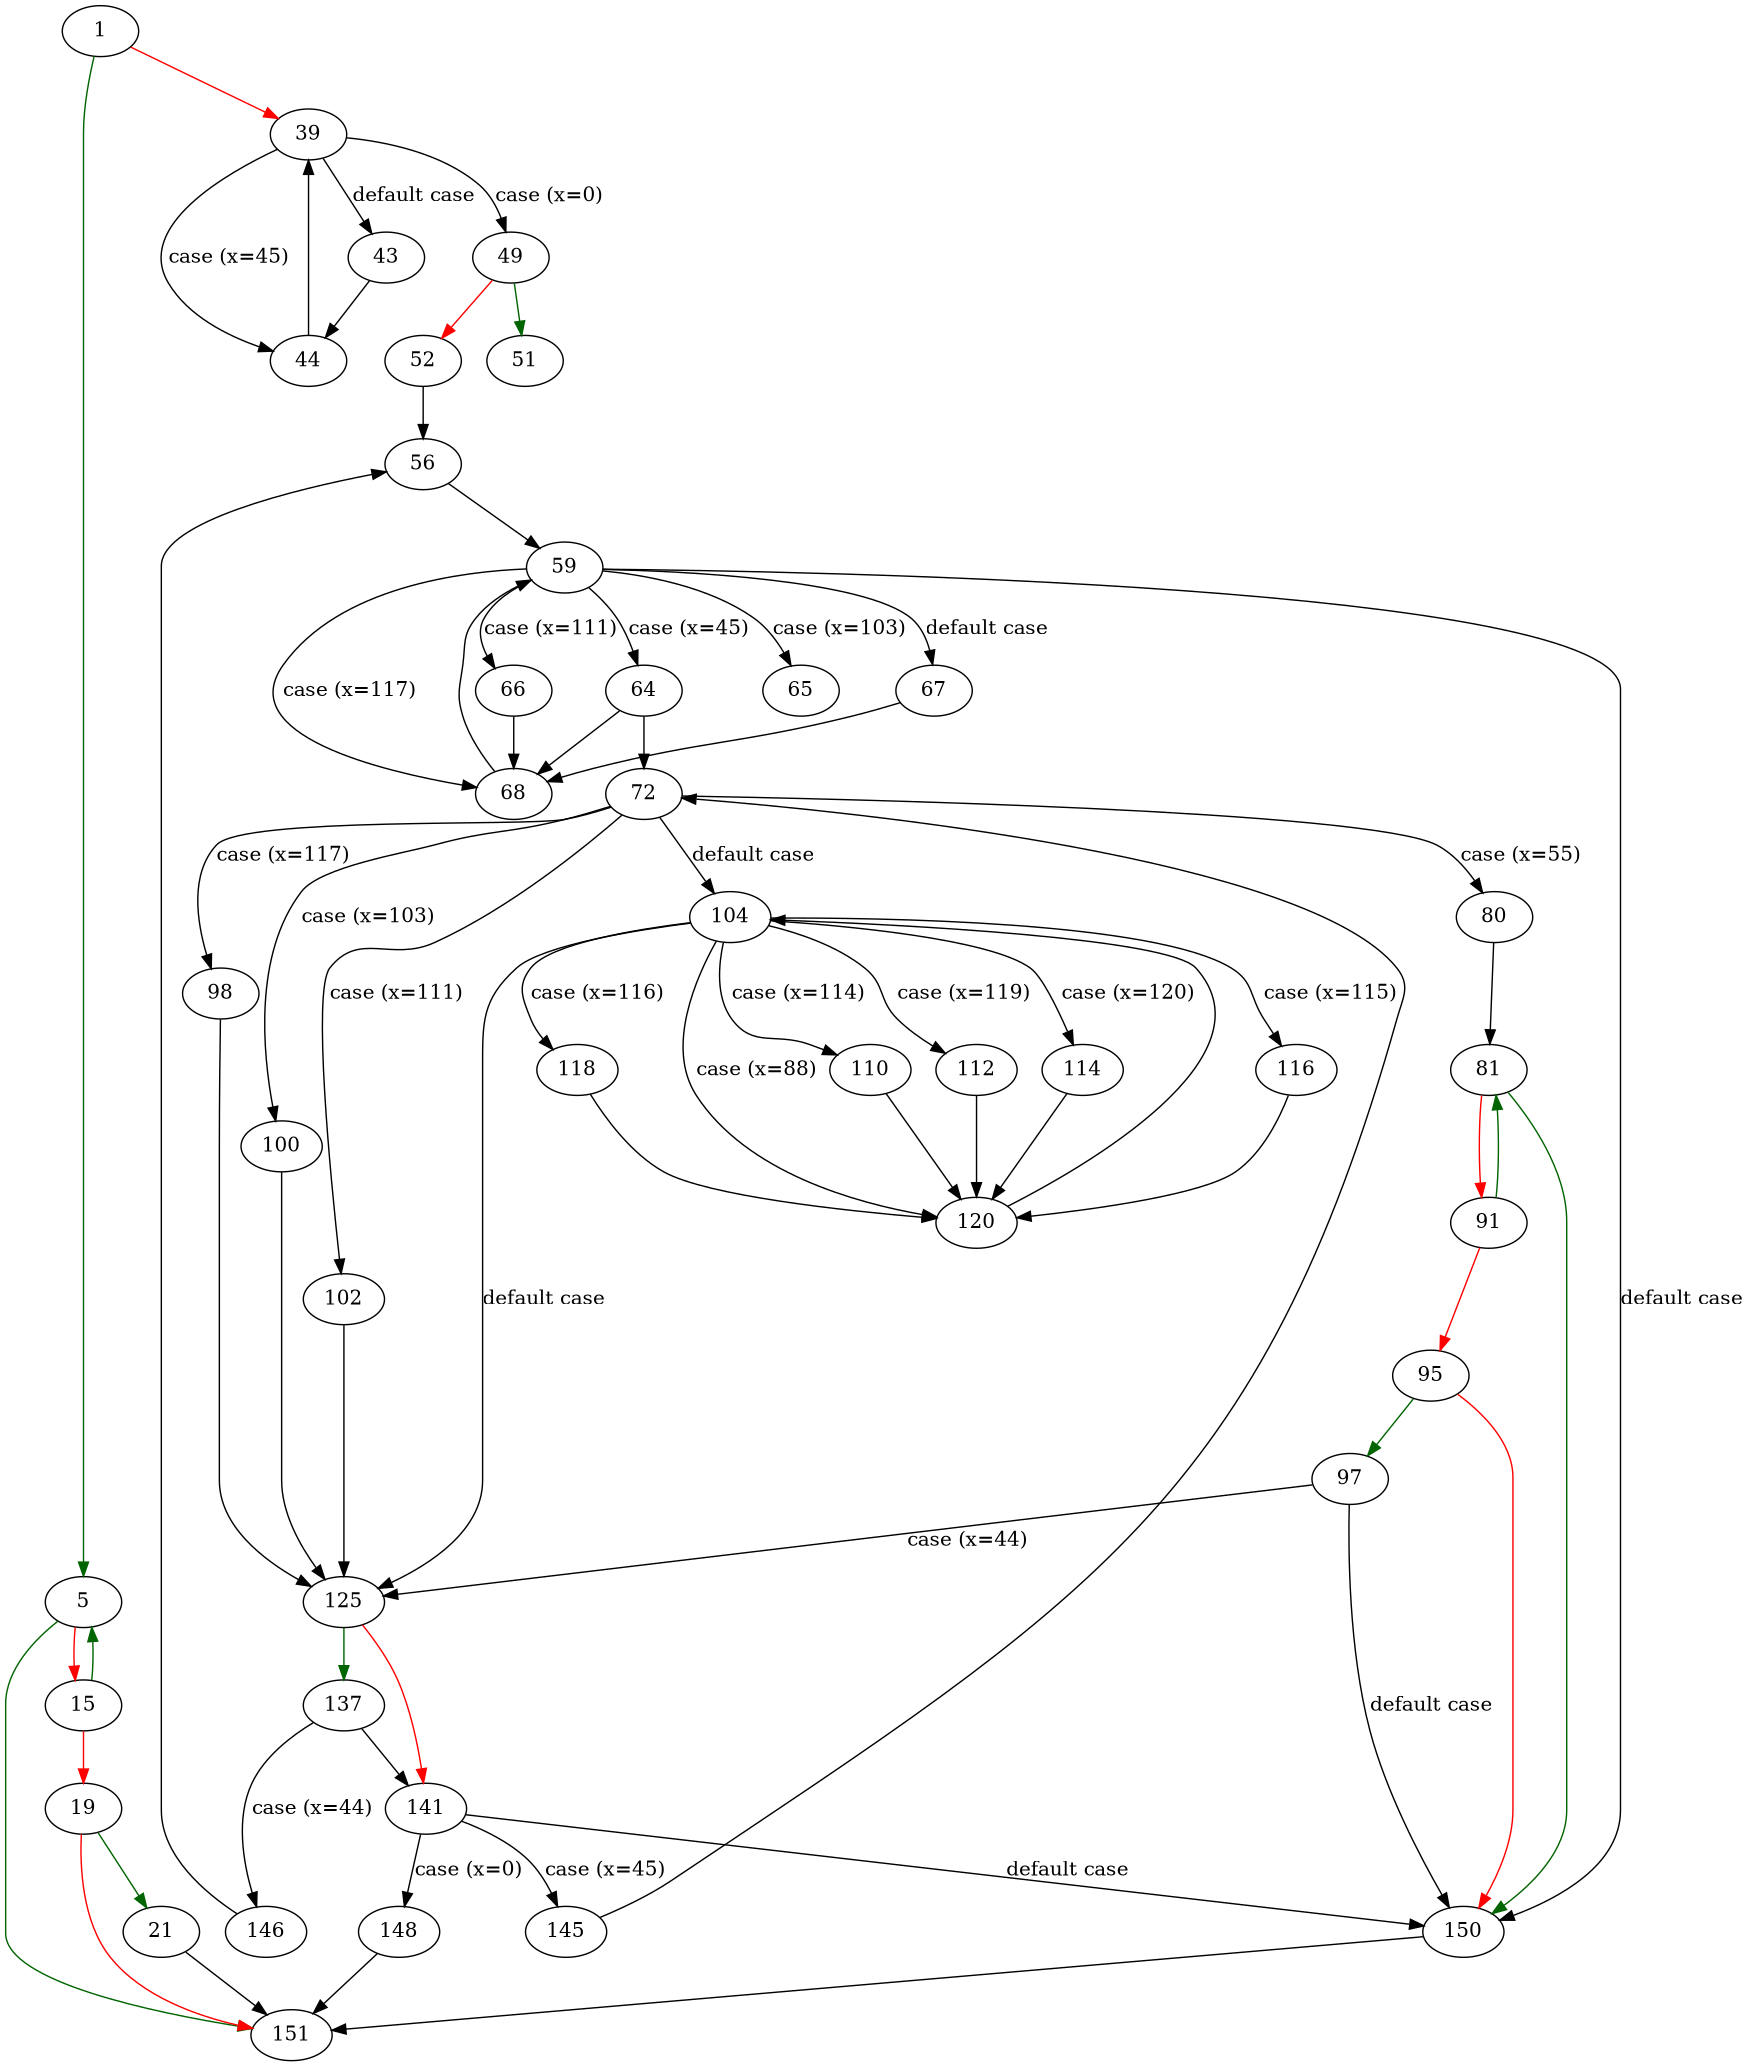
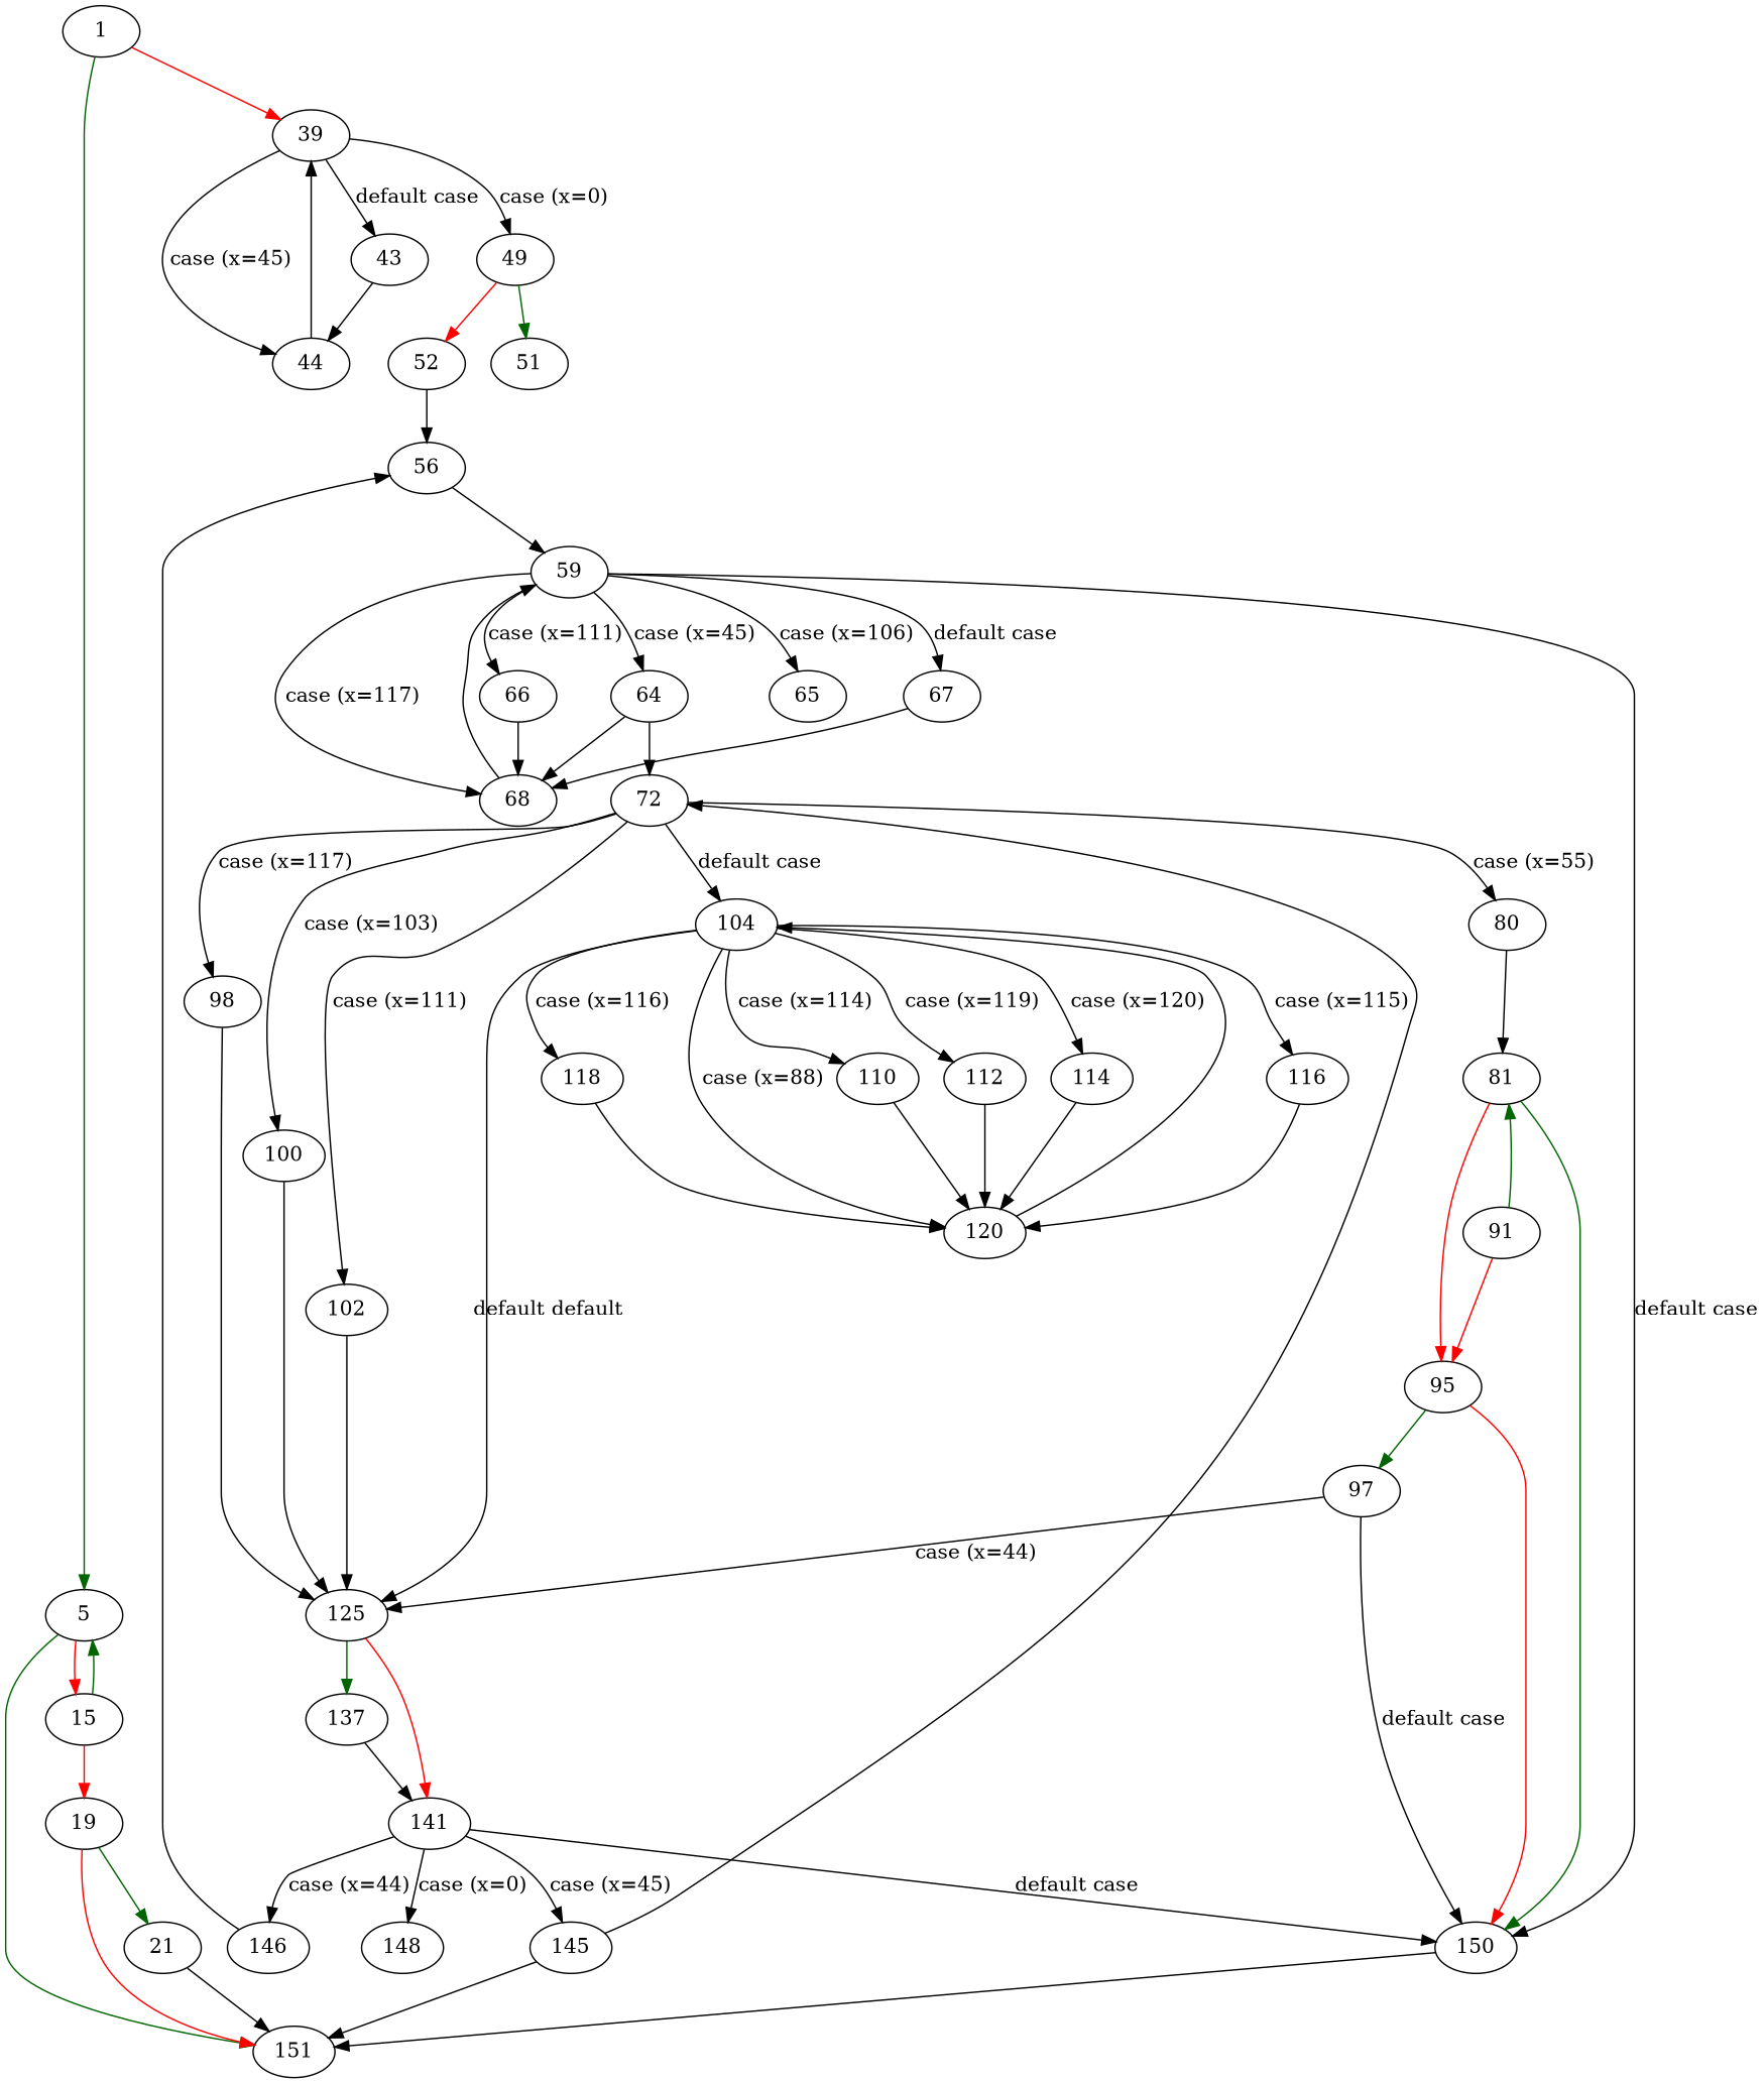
  strict digraph {
    1 [entry=true]
    5
    39
    151
    15
    49
    44
    43
    19
    51
    52
    21
    56
    59
    68
    65
    66
    67
    64
    150
    72
    80
    98
    100
    102
    104
    81
    125
    110
    112
    114
    120
    116
    118
    91
    137
    141
    95
    97
    145
    146
    148
    1 -> 5 [color=darkgreen cond=true]
    1 -> 39 [color=red cond=false]
    5 -> 151 [color=darkgreen cond=true]
    5 -> 15 [color=red cond=false]
    39 -> 49 [cond="case (x=0)" label="case (x=0)"]
    39 -> 44 [cond="case (x=45)" label="case (x=45)"]
    39 -> 43 [cond="default case" label="default case"]
    15 -> 5 [color=darkgreen cond=true]
    15 -> 19 [color=red cond=false]
    49 -> 51 [color=darkgreen cond=true]
    49 -> 52 [color=red cond=false]
    44 -> 39
    43 -> 44
    19 -> 151 [color=red cond=false]
    19 -> 21 [color=darkgreen cond=true]
    52 -> 56
    21 -> 151
    56 -> 59
    59 -> 68 [cond="case (x=117)" label="case (x=117)"]
-   59 -> 65 [cond="case (x=103)" label="case (x=103)"]
+   59 -> 65 [cond="case (x=103)" label="case (x=106)"]
    59 -> 66 [cond="case (x=111)" label="case (x=111)"]
    59 -> 67 [cond="case (x=97)" label="default case"]
    59 -> 64 [cond="case (x=45)" label="case (x=45)"]
    59 -> 150 [cond="default case" label="default case"]
    68 -> 59
    66 -> 68
    67 -> 68
    64 -> 68
    64 -> 72
    150 -> 151
    72 -> 80 [cond="case (x=55)" label="case (x=55)"]
    72 -> 98 [cond="case (x=117)" label="case (x=117)"]
    72 -> 100 [cond="case (x=103)" label="case (x=103)"]
    72 -> 102 [cond="case (x=111)" label="case (x=111)"]
    72 -> 104 [cond="default case" label="default case"]
    80 -> 81
    98 -> 125
    100 -> 125
    102 -> 125
-   104 -> 125 [cond="default case" label="default case"]
+   104 -> 125 [cond="default case" label="default default"]
    104 -> 110 [cond="case (x=114)" label="case (x=114)"]
    104 -> 112 [cond="case (x=119)" label="case (x=119)"]
    104 -> 114 [cond="case (x=120)" label="case (x=120)"]
    104 -> 120 [cond="case (x=88)" label="case (x=88)"]
    104 -> 116 [cond="case (x=115)" label="case (x=115)"]
    104 -> 118 [cond="case (x=116)" label="case (x=116)"]
    81 -> 150 [color=darkgreen cond=true]
-   81 -> 91 [color=red cond=false]
+   81 -> 95 [color=red cond=false]
    125 -> 137 [color=darkgreen cond=true]
    125 -> 141 [color=red cond=false]
    110 -> 120
    112 -> 120
    114 -> 120
    120 -> 104
    116 -> 120
    118 -> 120
    91 -> 81 [color=darkgreen cond=true]
    91 -> 95 [color=red cond=false]
    137 -> 141
    141 -> 150 [cond="default case" label="default case"]
    141 -> 145 [cond="case (x=45)" label="case (x=45)"]
-   137 -> 146 [cond="case (x=44)" label="case (x=44)"]
+   141 -> 146 [cond="case (x=44)" label="case (x=44)"]
    141 -> 148 [cond="case (x=0)" label="case (x=0)"]
    95 -> 150 [color=red cond=false]
    95 -> 97 [color=darkgreen cond=true]
    97 -> 150 [cond="default case" label="default case"]
    97 -> 125 [cond="case (x=44)" label="case (x=44)"]
    145 -> 72
    146 -> 56
-   148 -> 151
+   145 -> 151
  }
